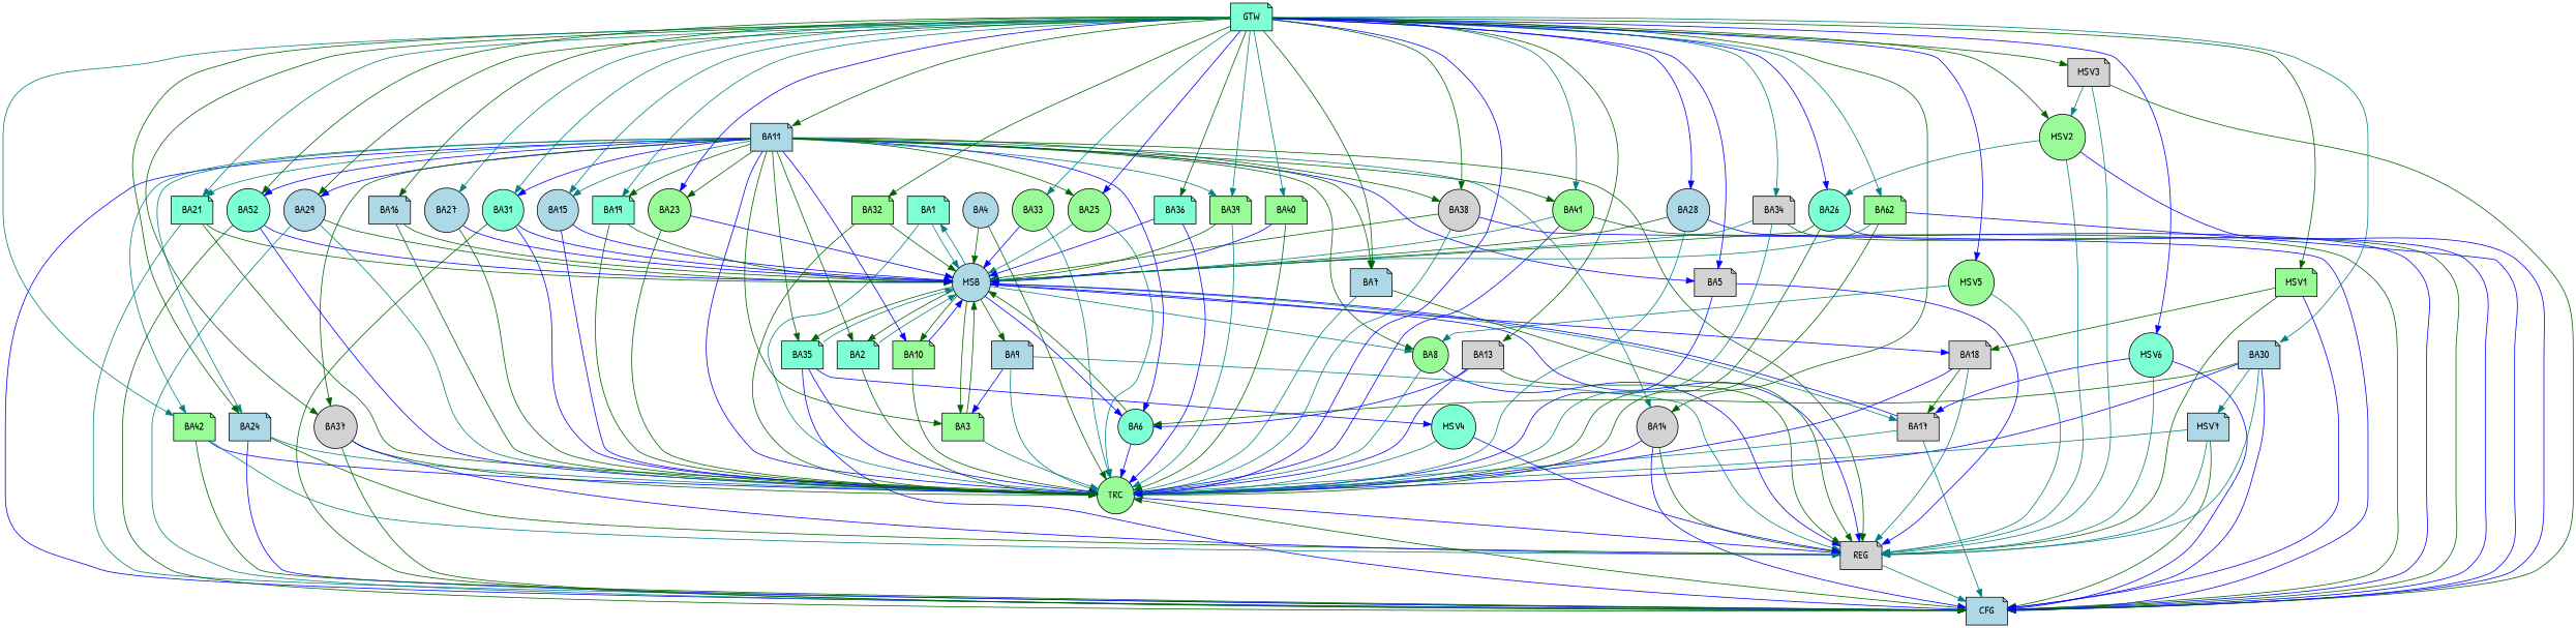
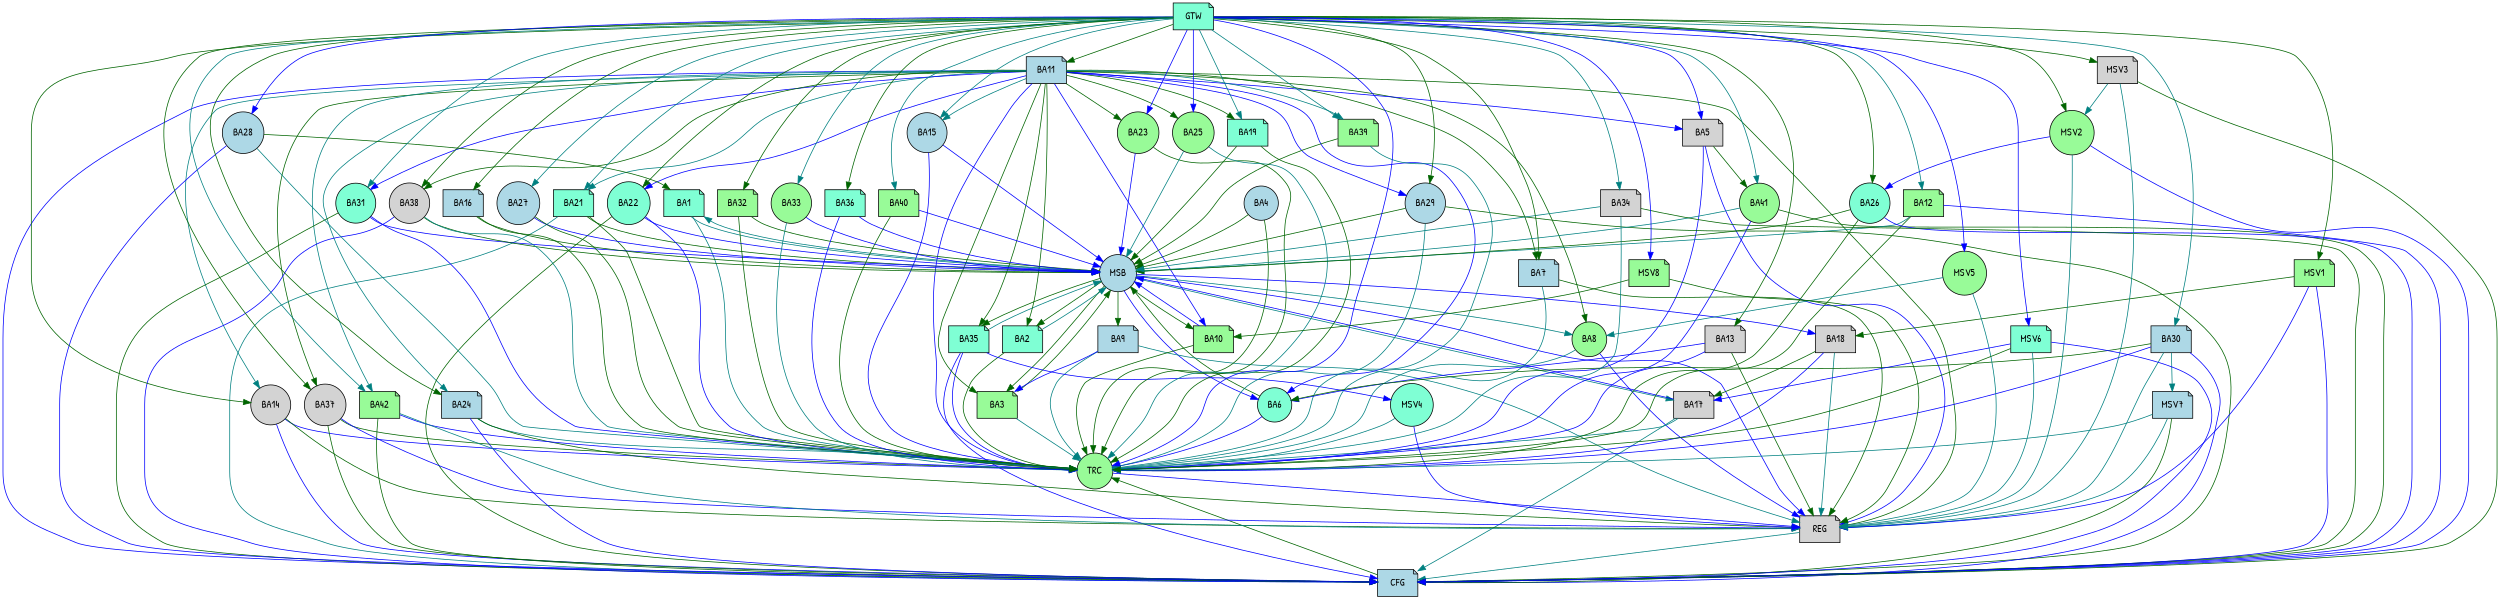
  strict digraph {
    fontname="Patrick Hand"
    node [fillcolor=palegreen fontname="Patrick Hand" shape=note style=filled]
    edge [color=darkgreen fontname="Patrick Hand"]
    n1 [fillcolor=aquamarine label=BA1]
    n2 [fillcolor=lightblue label=MSB shape=circle]
    n3 [label=TRC shape=circle]
    n4 [fillcolor=aquamarine label=BA2]
    n5 [label=BA3]
    n6 [fillcolor=lightgrey label=REG]
    n7 [fillcolor=aquamarine label=BA6 shape=circle]
    n8 [label=BA8 shape=circle]
    n9 [fillcolor=lightblue label=BA9]
    n10 [label=BA10]
    n11 [fillcolor=aquamarine label=BA35]
    n12 [fillcolor=lightgrey label=BA17]
    n13 [fillcolor=lightgrey label=BA18]
    n14 [fillcolor=lightblue label=BA4 shape=circle]
    n15 [fillcolor=lightgrey label=BA5]
    n16 [fillcolor=lightblue label=CFG]
    n17 [fillcolor=lightblue label=BA7]
    n18 [fillcolor=lightblue label=BA11]
    n19 [fillcolor=lightgrey label=BA14 shape=circle]
    n20 [fillcolor=lightblue label=BA15 shape=circle]
    n21 [fillcolor=aquamarine label=BA19]
    n22 [fillcolor=aquamarine label=BA21]
-   n23 [fillcolor=aquamarine label=BA52 shape=circle]
+   n23 [fillcolor=aquamarine label=BA22 shape=circle]
    n24 [label=BA23 shape=circle]
    n25 [fillcolor=lightblue label=BA24]
    n26 [label=BA25 shape=circle]
    n27 [fillcolor=lightblue label=BA29 shape=circle]
    n28 [fillcolor=aquamarine label=BA31 shape=circle]
    n29 [fillcolor=lightgrey label=BA37 shape=circle]
    n30 [fillcolor=lightgrey label=BA38 shape=circle]
    n31 [label=BA39]
    n32 [label=BA41 shape=circle]
    n33 [label=BA42]
    n34 [fillcolor=aquamarine label=MSV4 shape=circle]
-   n35 [label=BA62]
+   n35 [label=BA12]
    n36 [fillcolor=lightgrey label=BA13]
    n37 [fillcolor=lightblue label=BA16]
    n38 [fillcolor=aquamarine label=BA26 shape=circle]
    n39 [fillcolor=lightblue label=BA27 shape=circle]
    n40 [fillcolor=lightblue label=BA28 shape=circle]
    n41 [fillcolor=lightblue label=BA30]
    n42 [fillcolor=lightblue label=MSV7]
    n43 [label=BA32]
    n44 [label=BA33 shape=circle]
    n45 [fillcolor=lightgrey label=BA34]
    n46 [fillcolor=aquamarine label=BA36]
    n47 [label=BA40]
    n48 [fillcolor=aquamarine label=GTW]
    n49 [label=MSV1]
    n50 [label=MSV2 shape=circle]
    n51 [fillcolor=lightgrey label=MSV3]
    n52 [label=MSV5 shape=circle]
-   n53 [fillcolor=aquamarine label=MSV6 shape=circle]
+   n53 [fillcolor=aquamarine label=MSV6]
+   n54 [label=MSV8]
    n1 -> n2 [color=teal]
    n1 -> n3 [color=teal]
    n2 -> n1 [color=teal]
    n2 -> n4
    n2 -> n5
    n2 -> n6 [color=blue]
    n2 -> n7 [color=blue]
    n2 -> n8 [color=teal]
    n2 -> n9
    n2 -> n10
    n2 -> n11
    n2 -> n12 [color=teal]
    n2 -> n13 [color=blue]
    n3 -> n6 [color=blue]
    n4 -> n2 [color=teal]
    n4 -> n3
    n5 -> n2
    n5 -> n3 [color=teal]
    n6 -> n16 [color=teal]
    n7 -> n2
    n7 -> n3 [color=blue]
    n8 -> n3 [color=teal]
    n8 -> n6 [color=blue]
    n9 -> n3 [color=teal]
    n9 -> n5 [color=blue]
    n9 -> n6 [color=teal]
    n10 -> n2 [color=blue]
    n10 -> n3
    n11 -> n2 [color=teal]
    n11 -> n3 [color=blue]
    n11 -> n16 [color=blue]
    n11 -> n34 [color=blue]
    n12 -> n2 [color=blue]
    n12 -> n3 [color=teal]
    n12 -> n16 [color=teal]
    n13 -> n3 [color=blue]
    n13 -> n6 [color=teal]
    n13 -> n12
    n14 -> n2
    n14 -> n3
    n15 -> n3 [color=blue]
    n15 -> n6 [color=blue]
    n16 -> n3
    n17 -> n3 [color=teal]
    n17 -> n6
    n18 -> n3 [color=blue]
    n18 -> n4
    n18 -> n5
    n18 -> n6
    n18 -> n7 [color=blue]
    n18 -> n8
    n18 -> n10 [color=blue]
    n18 -> n11
    n18 -> n15 [color=blue]
    n18 -> n16 [color=blue]
    n18 -> n17
    n18 -> n19 [color=teal]
    n18 -> n20 [color=teal]
    n18 -> n21
    n18 -> n22 [color=teal]
    n18 -> n23 [color=blue]
    n18 -> n24
    n18 -> n25 [color=teal]
    n18 -> n26
    n18 -> n27 [color=blue]
    n18 -> n28 [color=blue]
    n18 -> n29
    n18 -> n30
    n18 -> n31 [color=teal]
-   n18 -> n32
+   n15 -> n32
    n18 -> n33 [color=teal]
    n19 -> n3 [color=blue]
    n19 -> n6
    n19 -> n16 [color=blue]
    n20 -> n2 [color=blue]
    n20 -> n3 [color=blue]
    n21 -> n2
    n21 -> n3
    n22 -> n2
    n22 -> n3
    n22 -> n16 [color=teal]
    n23 -> n2 [color=blue]
    n23 -> n3 [color=blue]
    n23 -> n16
    n24 -> n2 [color=blue]
    n24 -> n3
    n25 -> n3 [color=teal]
    n25 -> n6
    n25 -> n16 [color=blue]
    n26 -> n2 [color=teal]
    n26 -> n3 [color=teal]
    n27 -> n2
    n27 -> n3 [color=teal]
-   n27 -> n16 [color=teal]
+   n27 -> n16
    n28 -> n2 [color=blue]
    n28 -> n3 [color=blue]
    n28 -> n16
    n29 -> n3
    n29 -> n6 [color=blue]
    n29 -> n16
    n30 -> n2
    n30 -> n3 [color=teal]
    n30 -> n16 [color=blue]
    n31 -> n2
    n31 -> n3 [color=teal]
    n32 -> n2 [color=teal]
    n32 -> n3 [color=blue]
    n32 -> n16
    n33 -> n3 [color=blue]
    n33 -> n6 [color=teal]
    n33 -> n16
    n34 -> n3 [color=teal]
    n34 -> n6 [color=blue]
    n35 -> n2 [color=teal]
    n35 -> n3
    n35 -> n16 [color=blue]
    n36 -> n3 [color=blue]
    n36 -> n6
    n36 -> n7 [color=blue]
    n37 -> n2
    n37 -> n3
    n38 -> n2
    n38 -> n3
    n38 -> n16 [color=blue]
    n39 -> n2 [color=blue]
    n39 -> n3
-   n40 -> n2
+   n40 -> n1
    n40 -> n3 [color=teal]
    n40 -> n16 [color=blue]
    n41 -> n3 [color=blue]
    n41 -> n6 [color=teal]
    n41 -> n7
    n41 -> n16 [color=blue]
    n41 -> n42 [color=teal]
    n42 -> n3 [color=teal]
    n42 -> n6 [color=teal]
    n42 -> n16
    n43 -> n2
    n43 -> n3
    n44 -> n2 [color=blue]
    n44 -> n3 [color=teal]
    n45 -> n2 [color=teal]
    n45 -> n3 [color=teal]
    n45 -> n16
    n46 -> n2 [color=blue]
    n46 -> n3 [color=blue]
    n47 -> n2 [color=blue]
    n47 -> n3
    n48 -> n3 [color=blue]
    n48 -> n15 [color=blue]
    n48 -> n17
    n48 -> n18
    n48 -> n19
    n48 -> n20 [color=teal]
    n48 -> n21 [color=teal]
    n48 -> n22 [color=teal]
    n48 -> n23
    n48 -> n24 [color=blue]
    n48 -> n25
    n48 -> n26 [color=blue]
    n48 -> n27
    n48 -> n28 [color=teal]
    n48 -> n29
    n48 -> n30
    n48 -> n31 [color=teal]
    n48 -> n32 [color=teal]
    n48 -> n33 [color=teal]
    n48 -> n35 [color=teal]
    n48 -> n36
    n48 -> n37
-   n48 -> n38 [color=blue]
+   n48 -> n38
    n48 -> n39 [color=teal]
    n48 -> n40 [color=blue]
    n48 -> n41 [color=teal]
    n48 -> n43
    n48 -> n44 [color=teal]
    n48 -> n45 [color=teal]
    n48 -> n46
    n48 -> n47 [color=teal]
    n48 -> n49
    n48 -> n50
    n48 -> n51
    n48 -> n52 [color=blue]
    n48 -> n53 [color=blue]
-   n49 -> n6
+   n48 -> n54 [color=blue]
+   n49 -> n6 [color=blue]
    n49 -> n13
    n49 -> n16 [color=blue]
    n50 -> n6 [color=teal]
    n50 -> n16 [color=blue]
-   n50 -> n38 [color=teal]
+   n50 -> n38 [color=blue]
    n51 -> n6 [color=teal]
    n51 -> n16
    n51 -> n50 [color=teal]
    n52 -> n6 [color=teal]
    n52 -> n8 [color=teal]
+   n53 -> n3
    n53 -> n6 [color=teal]
    n53 -> n12 [color=blue]
    n53 -> n16 [color=blue]
+   n54 -> n6
+   n54 -> n10
  }
